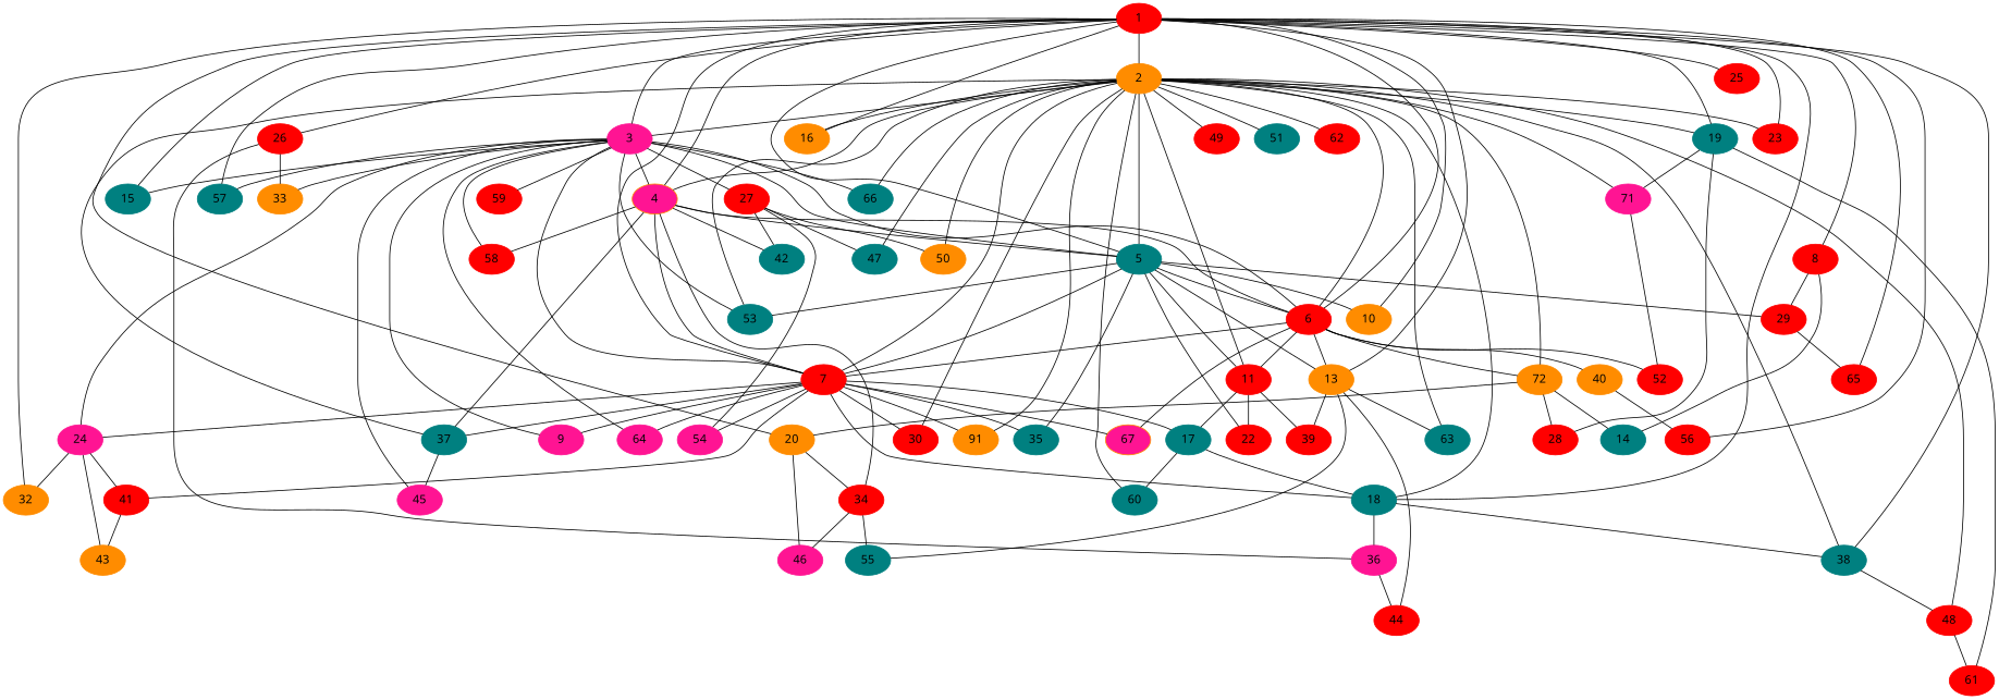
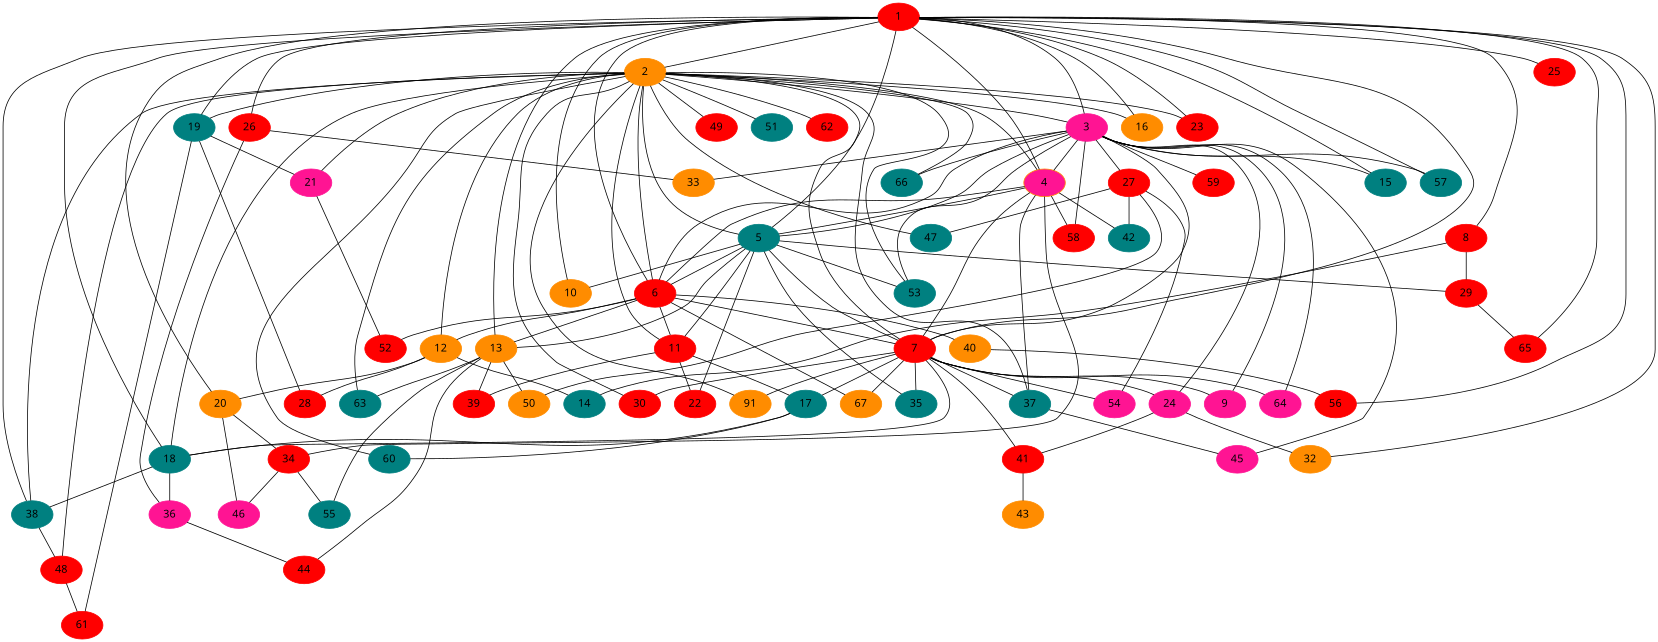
  graph {
    fontname="Noto Sans"
    node [color=red fontname="Noto Sans" style=filled]
    edge [fontname="Noto Sans" weight=1.0]
    2 [color=darkorange]
    1
    3 [color=deeppink]
    4 [color=darkorange fillcolor=deeppink]
    5 [color=teal]
    6
    7
    8
    10 [color=darkorange]
    13 [color=darkorange]
    15 [color=teal]
    16 [color=darkorange]
    18 [color=teal]
    19 [color=teal]
    20 [color=darkorange]
    23
    25
    26
    32 [color=darkorange]
    38 [color=teal]
    56
    57 [color=teal]
    65
    11
-   12 [color=darkorange label=72]
-   21 [color=deeppink label=71]
+   12 [color=darkorange]
+   21 [color=deeppink]
    30
    n28 [color=darkorange label=91]
    37 [color=teal]
    47 [color=teal]
    48
    49
    50 [color=darkorange]
    51 [color=teal]
    53 [color=teal]
    60 [color=teal]
    62
    63 [color=teal]
    66 [color=teal]
    9 [color=deeppink]
    24 [color=deeppink]
    27
    33 [color=darkorange]
    45 [color=deeppink]
    58
    59
    64 [color=deeppink]
    34
    42 [color=teal]
    22
    29
    35 [color=teal]
    40 [color=darkorange]
    52
-   67 [color=darkorange fillcolor=deeppink]
+   67 [color=darkorange]
    17 [color=teal]
    41
    54 [color=deeppink]
    14 [color=teal]
    39
    44
    55 [color=teal]
    36 [color=deeppink]
    28
    61
    46 [color=deeppink]
    43 [color=darkorange]
    2 -- 3 [weight=4.0]
    2 -- 4 [weight=2.0]
    2 -- 5 [weight=12.0]
    2 -- 6 [weight=2.0]
    2 -- 7 [weight=2.0]
    2 -- 16 [weight=3.0]
    2 -- 18
    2 -- 19 [weight=2.0]
    2 -- 23
    2 -- 38
    2 -- 11
    2 -- 12 [weight=3.0]
    2 -- 21
    2 -- 30
    2 -- n28
    2 -- 37
    2 -- 47
    2 -- 48
    2 -- 49
-   2 -- 50
+   13 -- 50
    2 -- 51
    2 -- 53
    2 -- 60
    2 -- 62 [weight=2.0]
    2 -- 63
    2 -- 66
    1 -- 2 [weight=3.0]
    1 -- 3 [weight=2.0]
    1 -- 4
    1 -- 5 [weight=2.0]
    1 -- 6 [weight=3.0]
    1 -- 7 [weight=2.0]
    1 -- 8
    1 -- 10
    1 -- 13
    1 -- 15
    1 -- 16 [weight=2.0]
    1 -- 18 [weight=2.0]
    1 -- 19
    1 -- 20
    1 -- 23
    1 -- 25
    1 -- 26
    1 -- 32
    1 -- 38
    1 -- 56
    1 -- 57
    1 -- 65
    3 -- 4 [weight=3.0]
    3 -- 5 [weight=4.0]
    3 -- 6 [weight=2.0]
    3 -- 7 [weight=2.0]
    3 -- 15
    3 -- 57
    3 -- 53
    3 -- 66
    3 -- 9
    3 -- 24
    3 -- 27 [weight=2.0]
    3 -- 33
    3 -- 45
    3 -- 58
    3 -- 59
    3 -- 64
    4 -- 5 [weight=2.0]
    4 -- 6
    4 -- 7
    4 -- 37
    4 -- 58
    4 -- 34
    4 -- 42
    5 -- 6 [weight=2.0]
    5 -- 7 [weight=3.0]
    5 -- 10
    5 -- 13
    5 -- 11
    5 -- 53
    5 -- 22
    5 -- 29
    5 -- 35
    6 -- 7 [weight=2.0]
    6 -- 13 [weight=2.0]
    6 -- 11
    6 -- 12
    6 -- 40
    6 -- 52
    6 -- 67
    7 -- 18
    7 -- 30
    7 -- n28
    7 -- 37
    7 -- 9
    7 -- 24
    7 -- 64 [weight=2.0]
    7 -- 35
    7 -- 67
    7 -- 17
    7 -- 41
    7 -- 54
    8 -- 29
    8 -- 14
    13 -- 63
    13 -- 39
    13 -- 44
    13 -- 55
    18 -- 38
    18 -- 36
    19 -- 21
    19 -- 28
    19 -- 61
    20 -- 34
    20 -- 46
    26 -- 33
    26 -- 36
    38 -- 48
    11 -- 22
    11 -- 17
    11 -- 39
    12 -- 20
    12 -- 14
    12 -- 28
    21 -- 52
    37 -- 45
    48 -- 61
    24 -- 32
    24 -- 41
-   24 -- 43
    27 -- 47
    27 -- 50
    27 -- 42
    27 -- 54
    34 -- 55
    34 -- 46
    29 -- 65
    40 -- 56
    17 -- 18
    17 -- 60
    41 -- 43
    36 -- 44
  }
